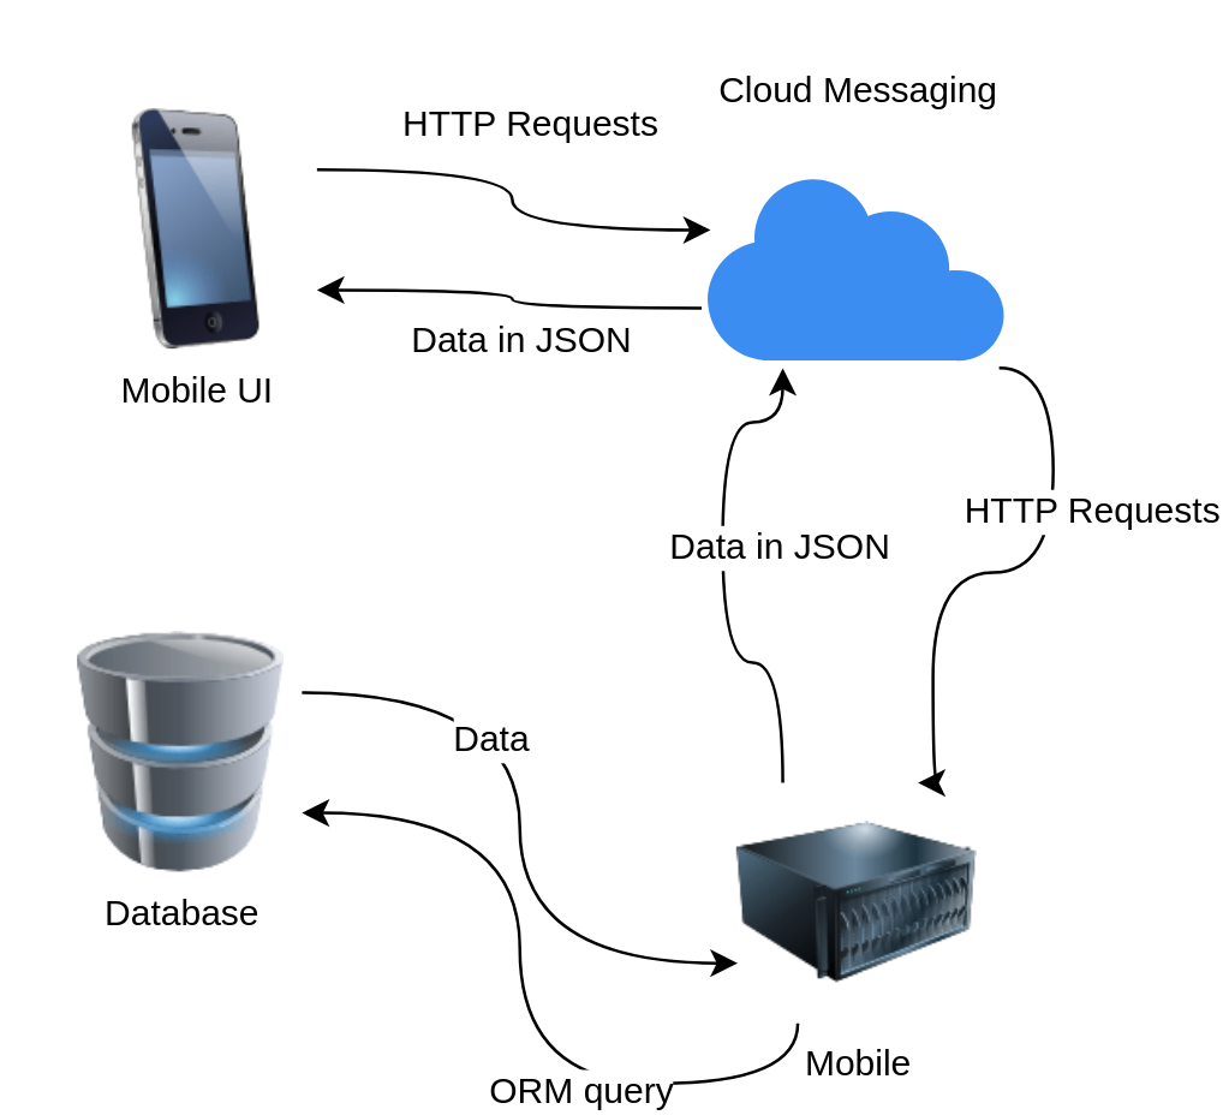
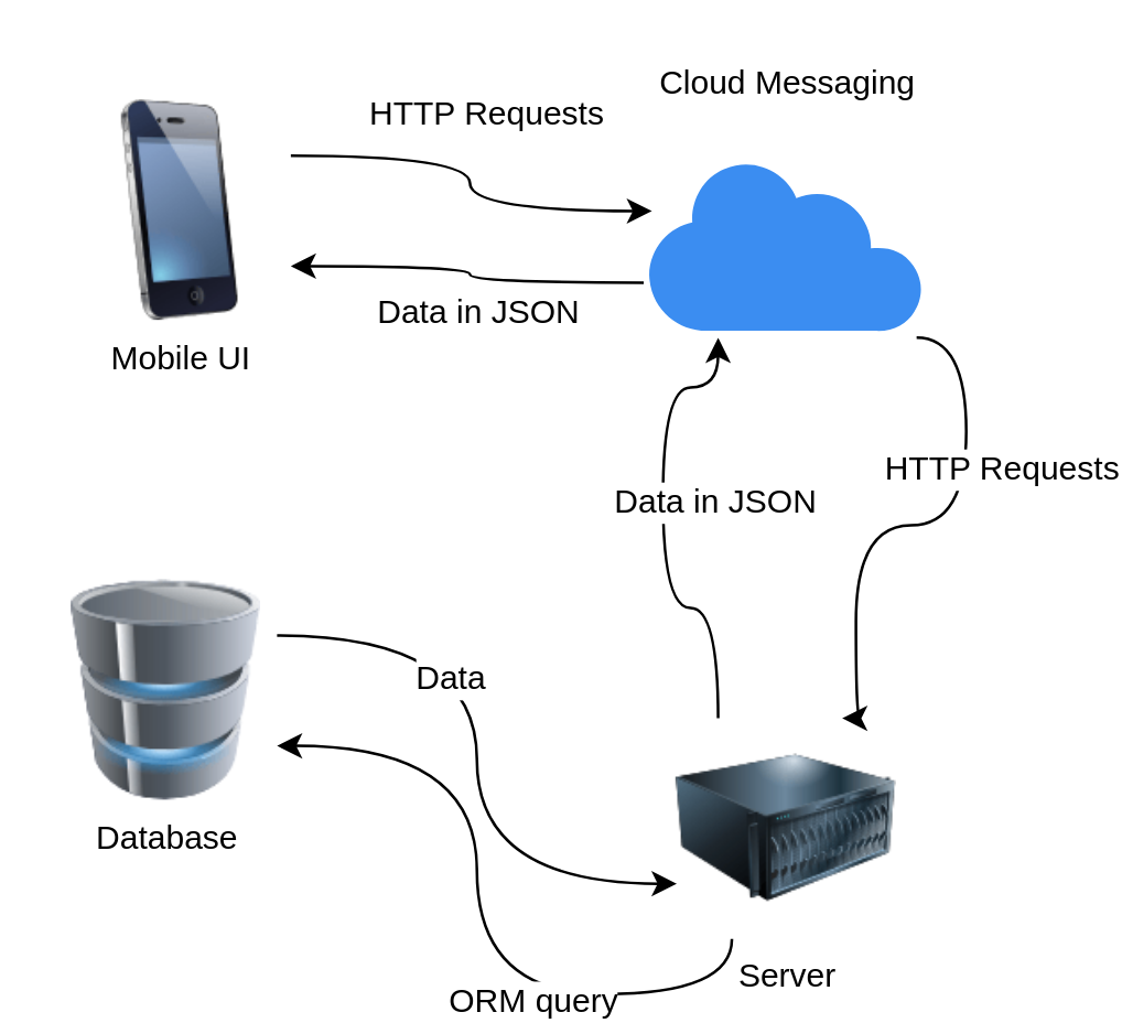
  <mxCell id="0" />
  <mxCell id="1" parent="0" />
  <mxCell id="2" style="edgeStyle=orthogonalEdgeStyle;curved=1;orthogonalLoop=1;jettySize=auto;html=1;exitX=1;exitY=0.25;exitDx=0;exitDy=0;entryX=0;entryY=0.75;entryDx=0;entryDy=0;" parent="1" source="4" target="9" edge="1"><mxGeometry relative="1" as="geometry" /></mxCell>
  <mxCell id="3" value="Data" style="text;html=1;resizable=0;points=[];align=center;verticalAlign=middle;labelBackgroundColor=#ffffff;" parent="2" vertex="1" connectable="0"><mxGeometry x="-0.25" relative="1" as="geometry"><mxPoint x="-10" as="offset" /></mxGeometry></mxCell>
  <mxCell id="4" value="Database" style="image;html=1;labelBackgroundColor=#ffffff;image=img/lib/clip_art/computers/Database_128x128.png" parent="1" vertex="1"><mxGeometry x="20" y="210" width="80" height="80" as="geometry" /></mxCell>
  <mxCell id="5" style="edgeStyle=orthogonalEdgeStyle;curved=1;orthogonalLoop=1;jettySize=auto;html=1;entryX=0.25;entryY=1.031;entryDx=0;entryDy=0;entryPerimeter=0;" parent="1" target="14" edge="1"><mxGeometry relative="1" as="geometry"><mxPoint x="260" y="260" as="sourcePoint" /><Array as="points"><mxPoint x="260" y="220" /><mxPoint x="240" y="220" /><mxPoint x="240" y="140" /><mxPoint x="260" y="140" /></Array></mxGeometry></mxCell>
  <mxCell id="6" value="Data in JSON" style="text;html=1;resizable=0;points=[];align=center;verticalAlign=middle;labelBackgroundColor=#ffffff;" parent="5" vertex="1" connectable="0"><mxGeometry x="0.277" y="1" relative="1" as="geometry"><mxPoint x="19" y="15" as="offset" /></mxGeometry></mxCell>
  <mxCell id="7" style="edgeStyle=orthogonalEdgeStyle;curved=1;orthogonalLoop=1;jettySize=auto;html=1;exitX=0.25;exitY=1;exitDx=0;exitDy=0;entryX=1;entryY=0.75;entryDx=0;entryDy=0;" parent="1" source="9" target="4" edge="1"><mxGeometry relative="1" as="geometry" /></mxCell>
  <mxCell id="8" value="ORM query" style="text;html=1;resizable=0;points=[];align=center;verticalAlign=middle;labelBackgroundColor=#ffffff;" parent="7" vertex="1" connectable="0"><mxGeometry x="-0.25" y="1" relative="1" as="geometry"><mxPoint x="10" y="1" as="offset" /></mxGeometry></mxCell>
- <mxCell id="9" value="Mobile" style="image;html=1;labelBackgroundColor=#ffffff;image=img/lib/clip_art/computers/Server_128x128.png" parent="1" vertex="1"><mxGeometry x="245" y="260" width="80" height="80" as="geometry" /></mxCell>
+ <mxCell id="9" value="Server" style="image;html=1;labelBackgroundColor=#ffffff;image=img/lib/clip_art/computers/Server_128x128.png" parent="1" vertex="1"><mxGeometry x="245" y="260" width="80" height="80" as="geometry" /></mxCell>
  <mxCell id="10" style="edgeStyle=orthogonalEdgeStyle;curved=1;orthogonalLoop=1;jettySize=auto;html=1;exitX=1;exitY=0.25;exitDx=0;exitDy=0;entryX=0.01;entryY=0.313;entryDx=0;entryDy=0;entryPerimeter=0;" parent="1" source="12" target="14" edge="1"><mxGeometry relative="1" as="geometry" /></mxCell>
  <mxCell id="11" value="HTTP Requests" style="text;html=1;resizable=0;points=[];align=center;verticalAlign=middle;labelBackgroundColor=#ffffff;" parent="10" vertex="1" connectable="0"><mxGeometry x="-0.206" y="2" relative="1" as="geometry"><mxPoint x="10" y="-14" as="offset" /></mxGeometry></mxCell>
  <mxCell id="12" value="Mobile UI" style="image;html=1;labelBackgroundColor=#ffffff;image=img/lib/clip_art/telecommunication/iPhone_128x128.png" parent="1" vertex="1"><mxGeometry x="25" y="36" width="80" height="80" as="geometry" /></mxCell>
  <mxCell id="13" value="" style="group" parent="1" vertex="1" connectable="0"><mxGeometry x="230" y="56" width="110" height="94" as="geometry" /></mxCell>
  <mxCell id="14" value="" style="pointerEvents=1;html=1;aspect=fixed;strokeColor=none;shadow=0;align=center;verticalAlign=top;fillColor=#3B8DF1;shape=mxgraph.gcp2.cloud_messaging" parent="13" vertex="1"><mxGeometry x="5" width="100" height="64" as="geometry" /></mxCell>
  <mxCell id="15" style="edgeStyle=orthogonalEdgeStyle;curved=1;orthogonalLoop=1;jettySize=auto;html=1;exitX=0.97;exitY=1.031;exitDx=0;exitDy=0;exitPerimeter=0;entryX=0.75;entryY=0;entryDx=0;entryDy=0;" parent="1" source="14" target="9" edge="1"><mxGeometry relative="1" as="geometry"><mxPoint x="350" y="20" as="sourcePoint" /><mxPoint x="476" y="20" as="targetPoint" /><Array as="points"><mxPoint x="350" y="122" /><mxPoint x="350" y="190" /><mxPoint x="310" y="190" /><mxPoint x="310" y="260" /></Array></mxGeometry></mxCell>
  <mxCell id="16" value="HTTP Requests" style="text;html=1;resizable=0;points=[];align=center;verticalAlign=middle;labelBackgroundColor=#ffffff;" parent="15" vertex="1" connectable="0"><mxGeometry x="-0.206" y="2" relative="1" as="geometry"><mxPoint x="10" y="-14" as="offset" /></mxGeometry></mxCell>
  <mxCell id="17" style="edgeStyle=orthogonalEdgeStyle;curved=1;orthogonalLoop=1;jettySize=auto;html=1;exitX=-0.02;exitY=0.719;exitDx=0;exitDy=0;entryX=1;entryY=0.75;entryDx=0;entryDy=0;exitPerimeter=0;" parent="1" source="14" target="12" edge="1"><mxGeometry relative="1" as="geometry"><mxPoint x="298" y="206" as="sourcePoint" /><mxPoint x="172" y="210" as="targetPoint" /></mxGeometry></mxCell>
  <mxCell id="18" value="Data in JSON" style="text;html=1;resizable=0;points=[];align=center;verticalAlign=middle;labelBackgroundColor=#ffffff;" parent="17" vertex="1" connectable="0"><mxGeometry x="0.277" y="1" relative="1" as="geometry"><mxPoint x="19" y="15" as="offset" /></mxGeometry></mxCell>
  <mxCell id="19" value="&lt;div style=&quot;text-align: center&quot;&gt;&lt;span&gt;Cloud Messaging&lt;/span&gt;&lt;/div&gt;" style="text;html=1;resizable=0;points=[];autosize=1;align=center;verticalAlign=top;spacingTop=-4;" parent="1" vertex="1"><mxGeometry x="230" y="20" width="110" height="20" as="geometry" /></mxCell>
